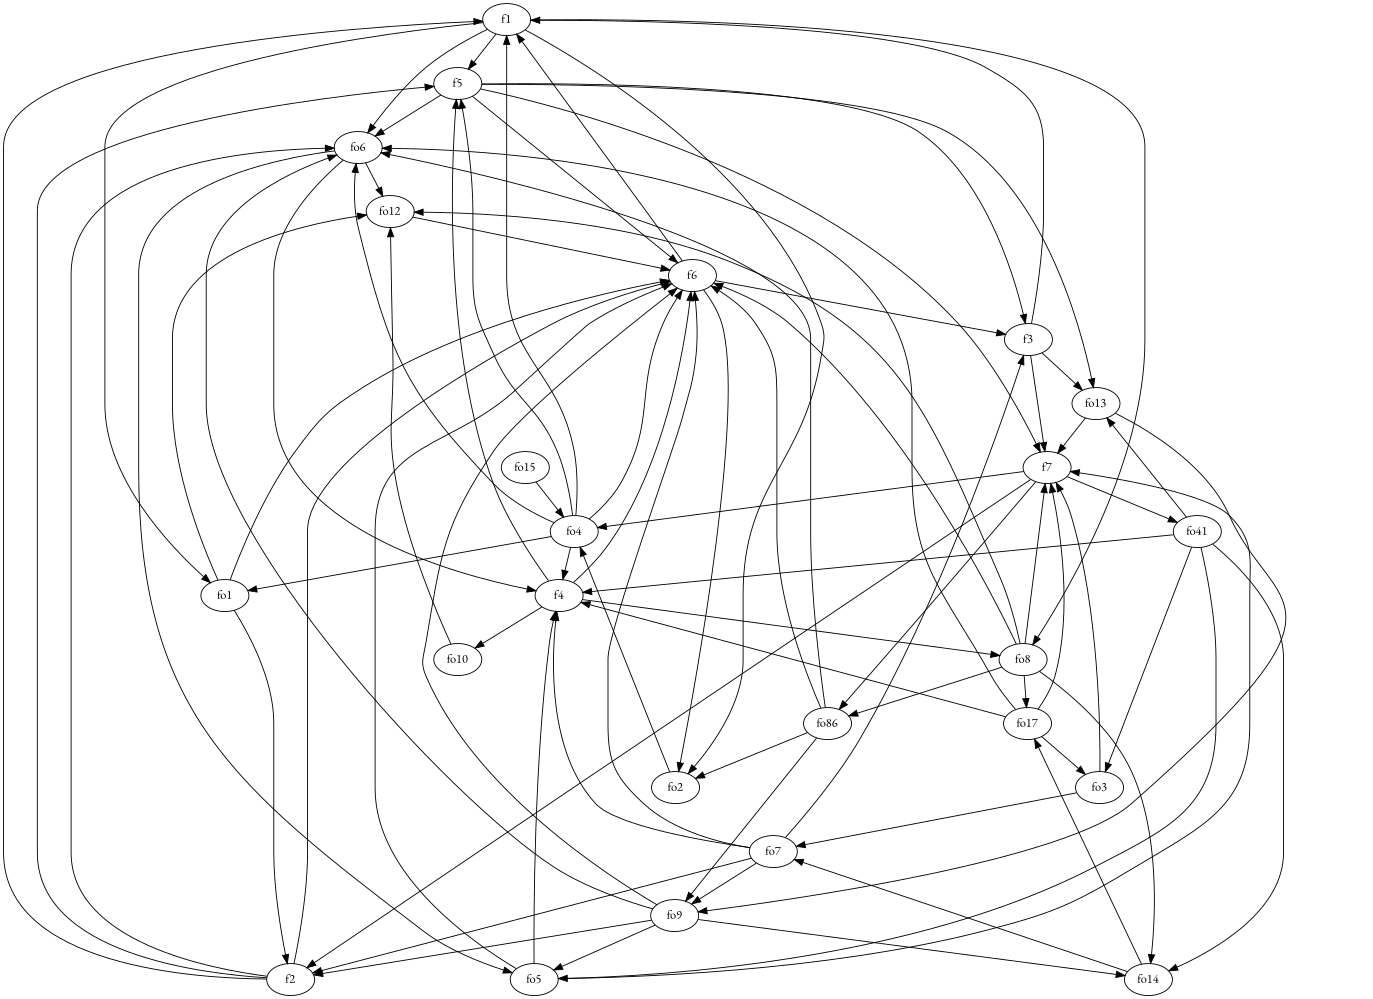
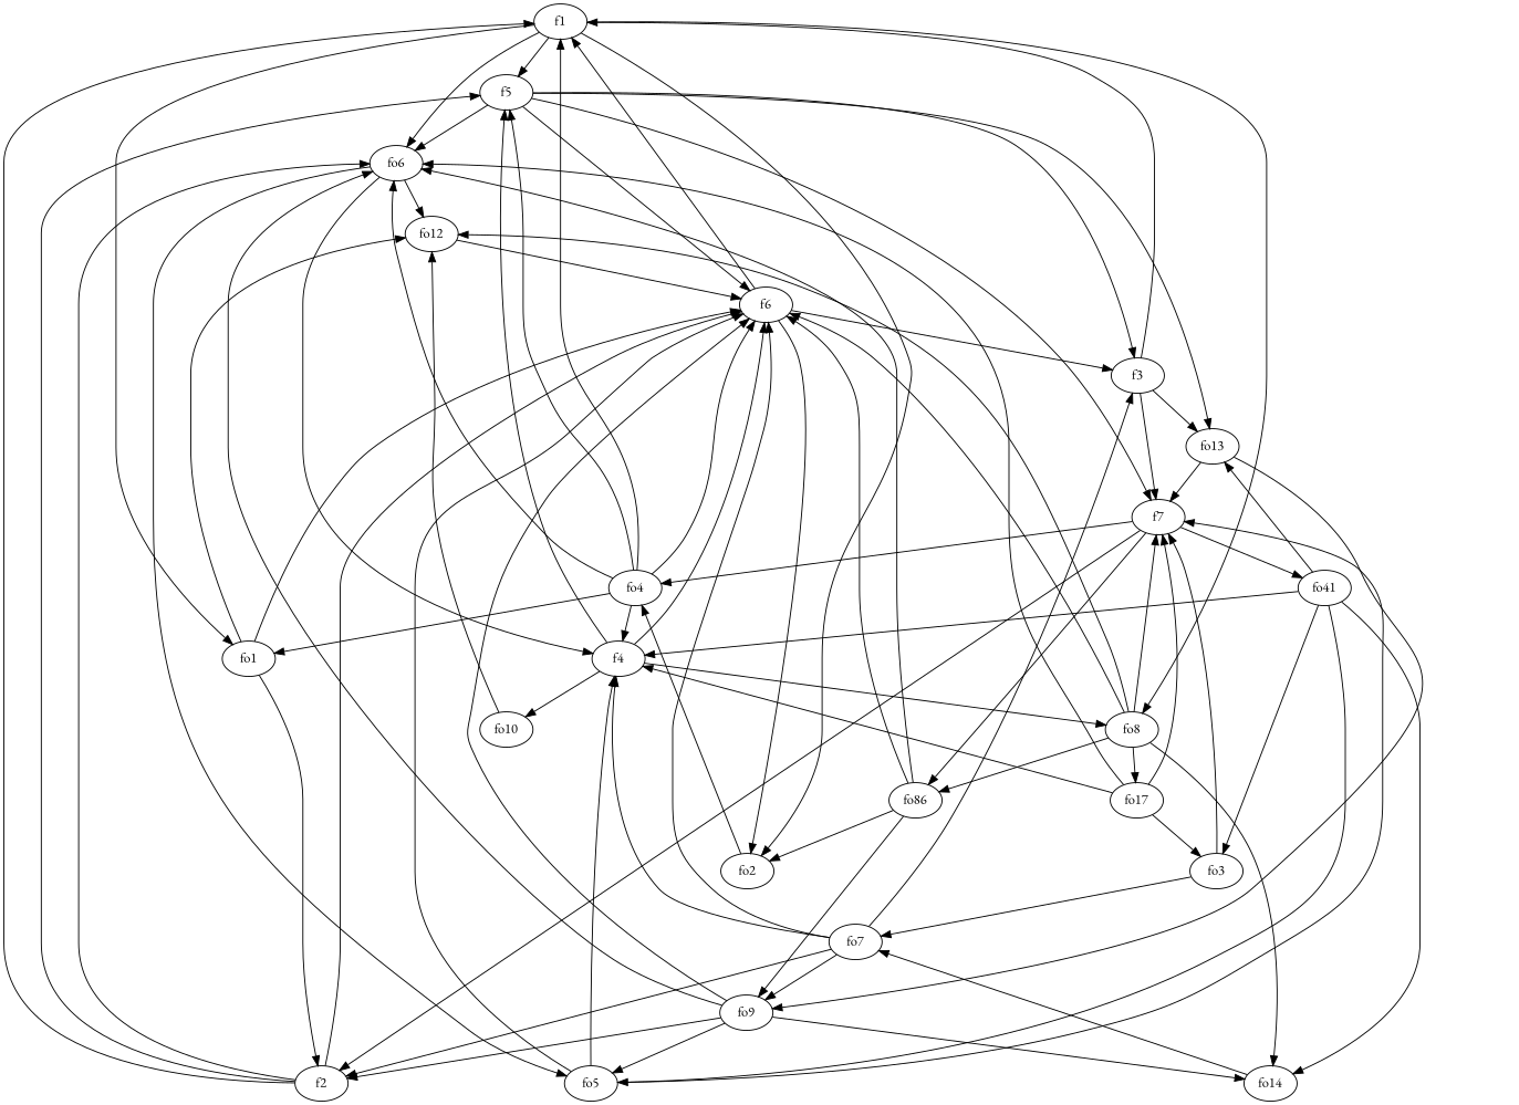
  strict digraph {
    fontname="EB Garamond"
    node [fontname="EB Garamond"]
    edge [fontname="EB Garamond" weight=2]
    f1
    f5
    fo1
    fo2
    fo6
    fo8
    f6
    f3
    f7
    fo13
    f2
    fo12
    fo4
    f4
    fo5
    n16 [label=fo86]
    fo14
    fo17
    n19 [label=fo41]
    fo9
    fo10
    fo3
    fo7
-   fo15
    f1 -> f5
    f1 -> fo1
    f1 -> fo2
    f1 -> fo6
    f1 -> fo8
    f5 -> fo6
    f5 -> f6
    f5 -> f3
    f5 -> f7
    f5 -> fo13
    fo1 -> f6
    fo1 -> f2
    fo1 -> fo12
    fo2 -> fo4
    fo6 -> fo12
    fo6 -> f4
    fo6 -> fo5
    fo8 -> f6
    fo8 -> f7
    fo8 -> fo12
    fo8 -> n16
    fo8 -> fo14
    fo8 -> fo17
    f6 -> f1
    f6 -> fo2
    f6 -> f3
    f3 -> f1
    f3 -> f7
    f3 -> fo13
    f7 -> f2
    f7 -> fo4
    f7 -> n16
    f7 -> n19
    fo13 -> f7
    fo13 -> fo9
    f2 -> f1
    f2 -> f5
    f2 -> fo6
    f2 -> f6
    fo12 -> f6
    fo4 -> f1
    fo4 -> f5
    fo4 -> fo1
    fo4 -> fo6
    fo4 -> f6
    fo4 -> f4
    f4 -> f5
    f4 -> fo8
    f4 -> f6
    f4 -> fo10
    fo5 -> f6
    fo5 -> f7
    fo5 -> f4
    n16 -> fo2
    n16 -> fo6
    n16 -> f6
    n16 -> fo9
-   fo14 -> fo17
    fo14 -> fo7
    fo17 -> fo6
    fo17 -> f7
    fo17 -> f4
    fo17 -> fo3
    n19 -> fo13
    n19 -> f4
    n19 -> fo5
    n19 -> fo14
    n19 -> fo3
    fo9 -> fo6
    fo9 -> f6
    fo9 -> f2
    fo9 -> fo5
    fo9 -> fo14
    fo10 -> fo12
    fo3 -> f7
    fo3 -> fo7
    fo7 -> f6
    fo7 -> f3
    fo7 -> f2
    fo7 -> f4
    fo7 -> fo9
-   fo15 -> fo4
  }
